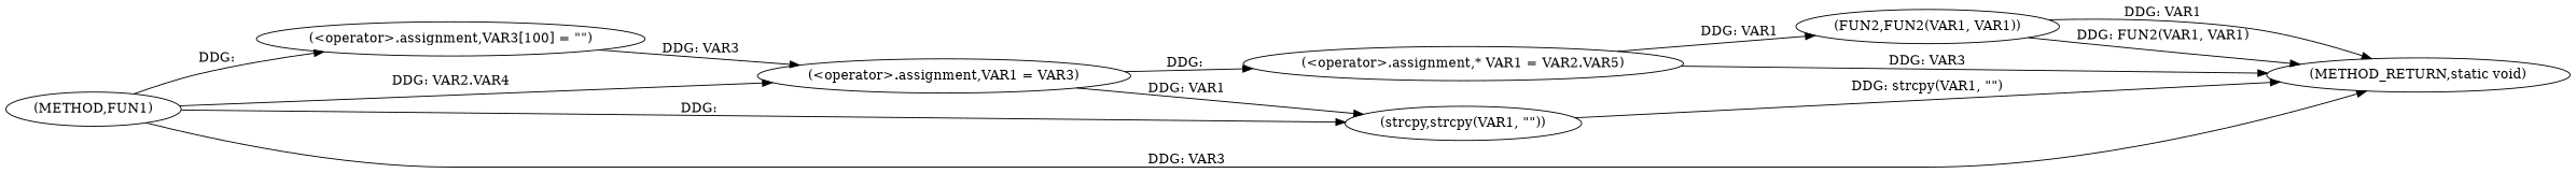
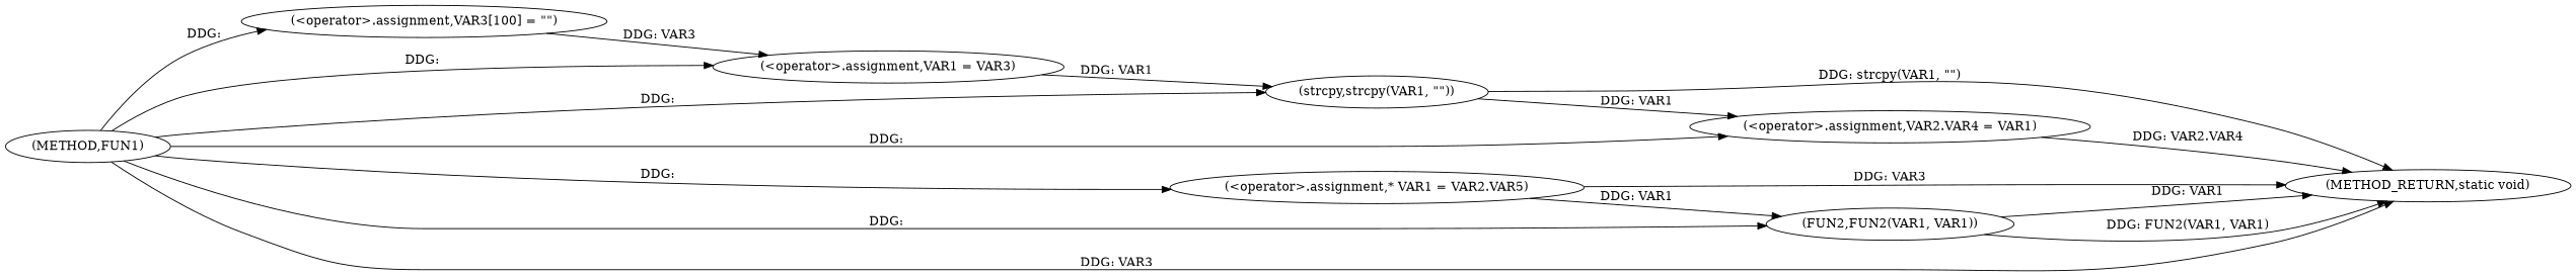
  digraph {
    rankdir=LR
    n1 [label="(METHOD,FUN1)"]
    n2 [label="(<operator>.assignment,VAR3[100] = \"\")"]
    n3 [label="(<operator>.assignment,VAR1 = VAR3)"]
    n4 [label="(strcpy,strcpy(VAR1, \"\"))"]
+   n5 [label="(<operator>.assignment,VAR2.VAR4 = VAR1)"]
    n6 [label="(<operator>.assignment,* VAR1 = VAR2.VAR5)"]
    n7 [label="(FUN2,FUN2(VAR1, VAR1))"]
    n8 [label="(METHOD_RETURN,static void)"]
    n1 -> n2 [label="DDG: "]
-   n1 -> n3 [label="DDG: VAR2.VAR4"]
+   n1 -> n3 [label="DDG: "]
    n1 -> n4 [label="DDG: "]
-   n3 -> n6 [label="DDG: "]
+   n1 -> n5 [label="DDG: "]
+   n1 -> n6 [label="DDG: "]
+   n1 -> n7 [label="DDG: "]
    n1 -> n8 [label="DDG: VAR3"]
    n2 -> n3 [label="DDG: VAR3"]
    n3 -> n4 [label="DDG: VAR1"]
+   n4 -> n5 [label="DDG: VAR1"]
    n4 -> n8 [label="DDG: strcpy(VAR1, \"\")"]
+   n5 -> n8 [label="DDG: VAR2.VAR4"]
    n6 -> n7 [label="DDG: VAR1"]
    n6 -> n8 [label="DDG: VAR3"]
    n7 -> n8 [label="DDG: FUN2(VAR1, VAR1)"]
    n7 -> n8 [label="DDG: VAR1"]
  }
